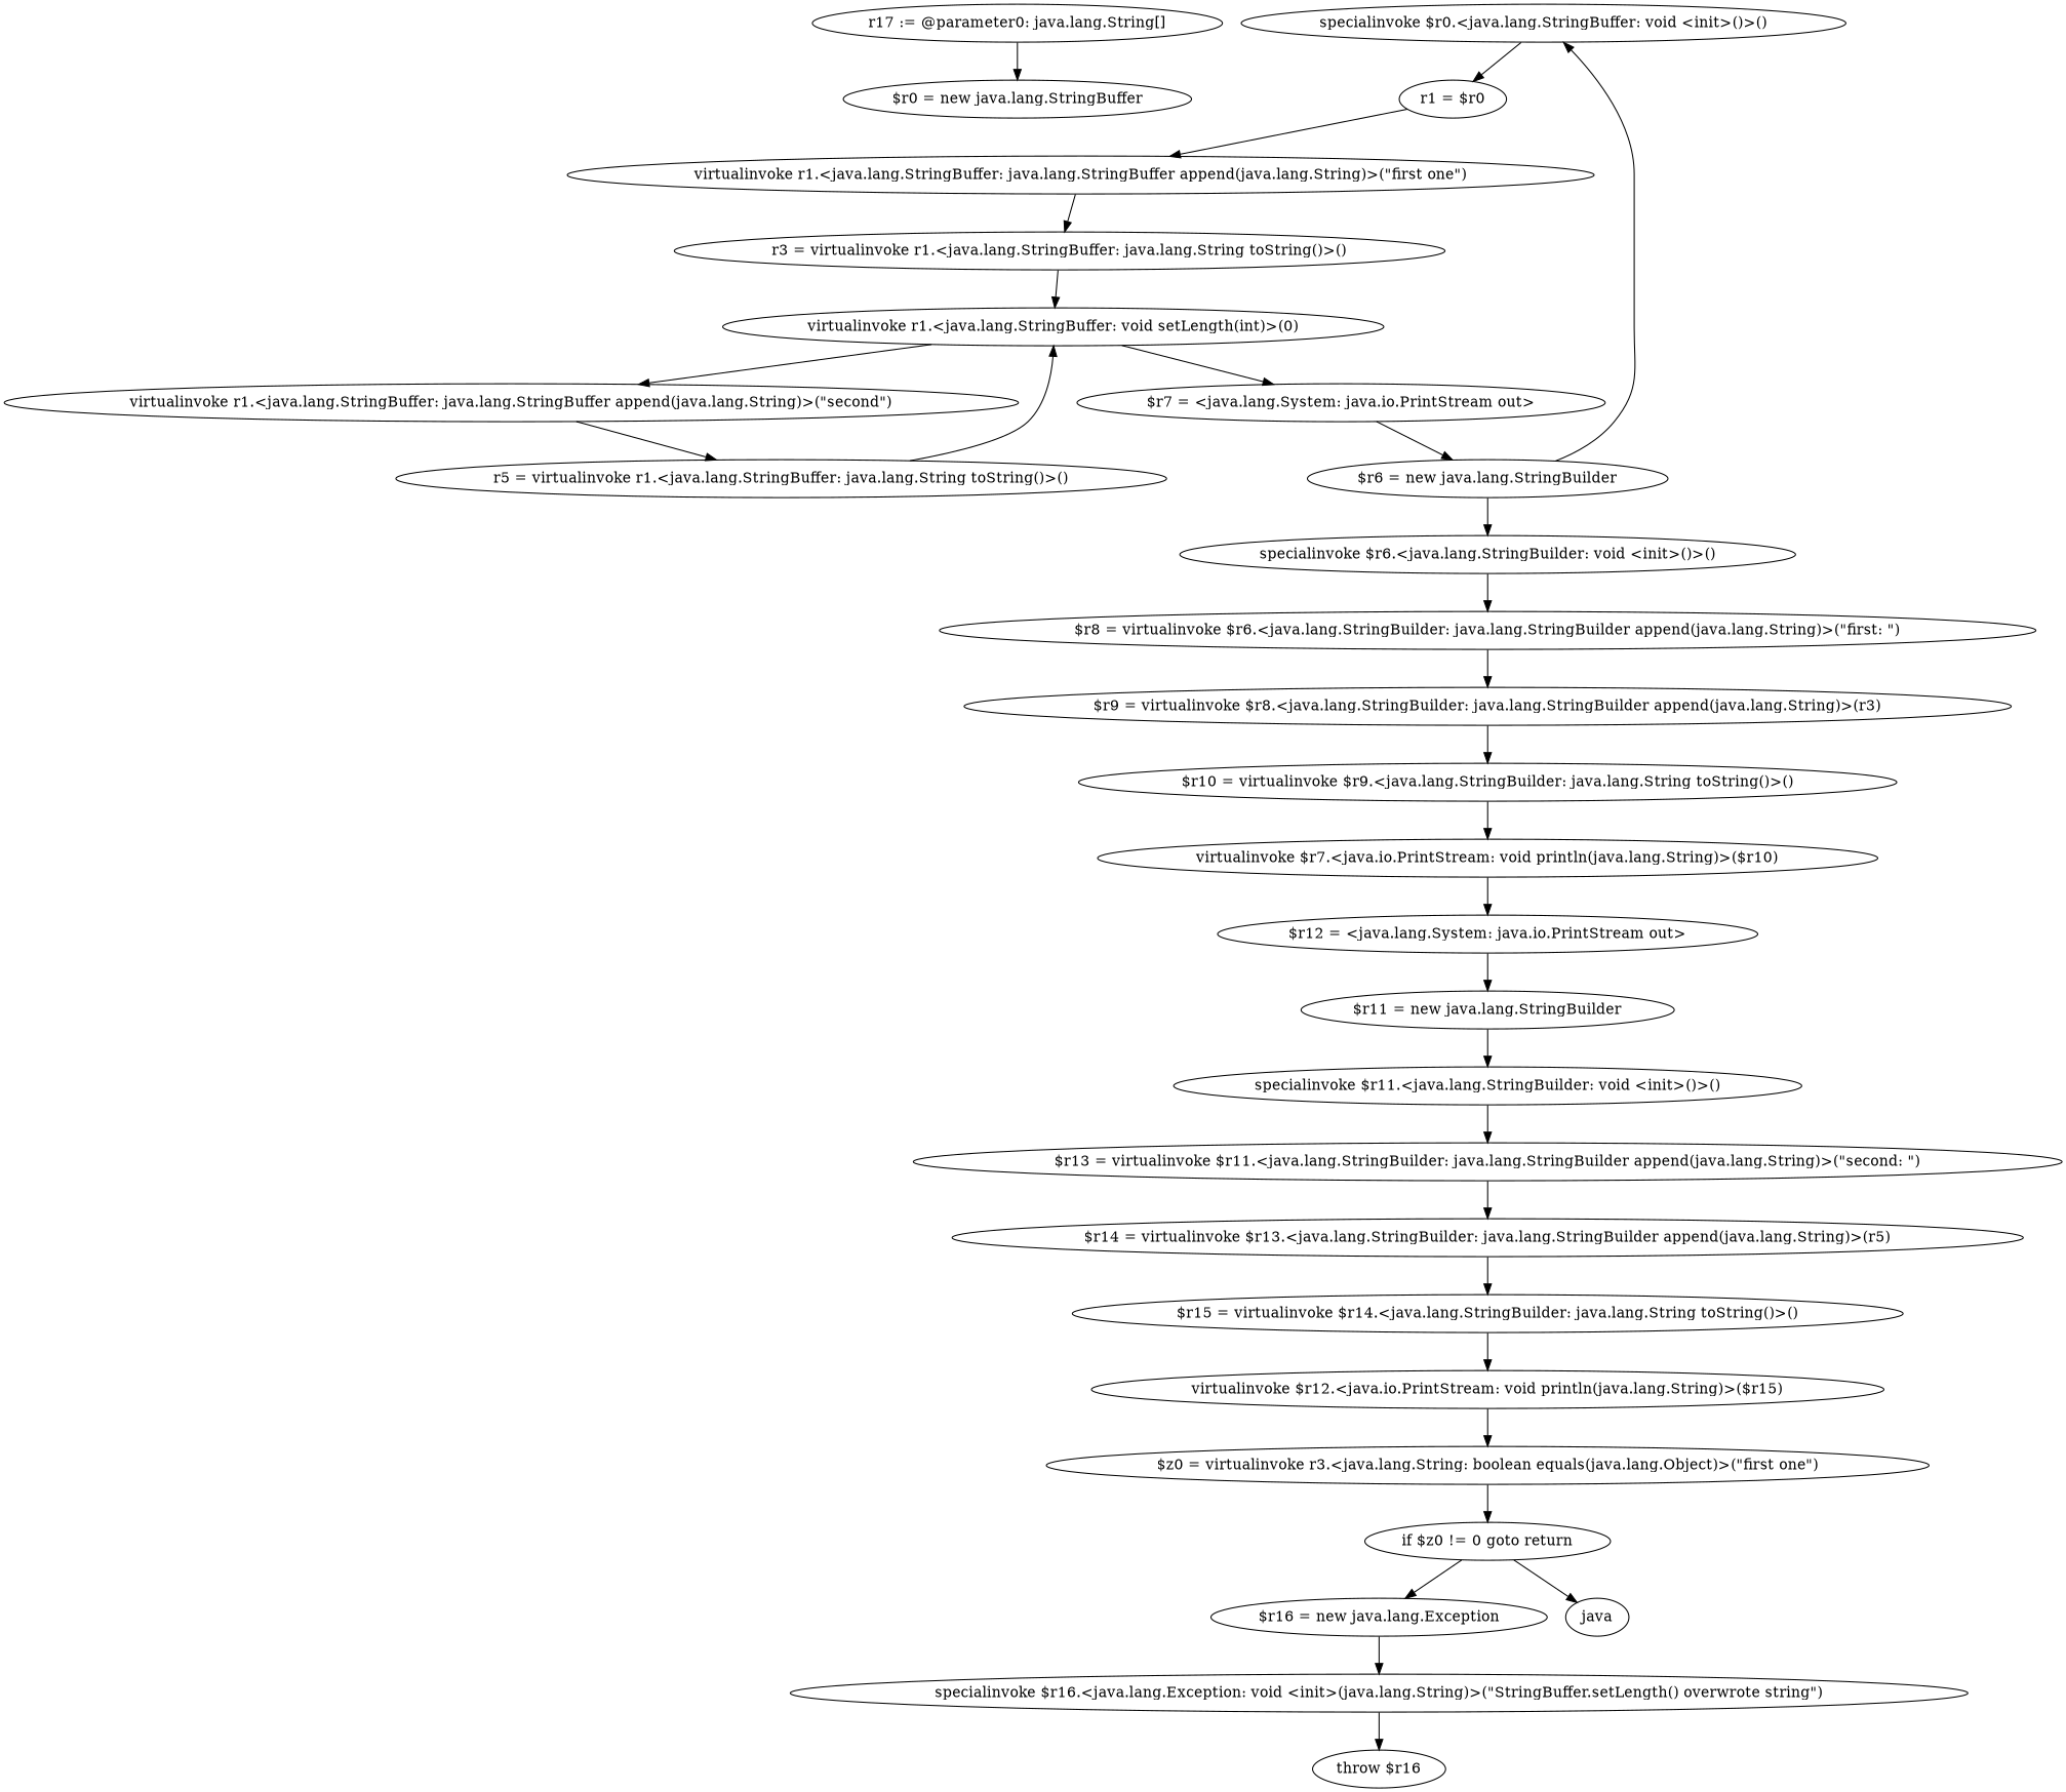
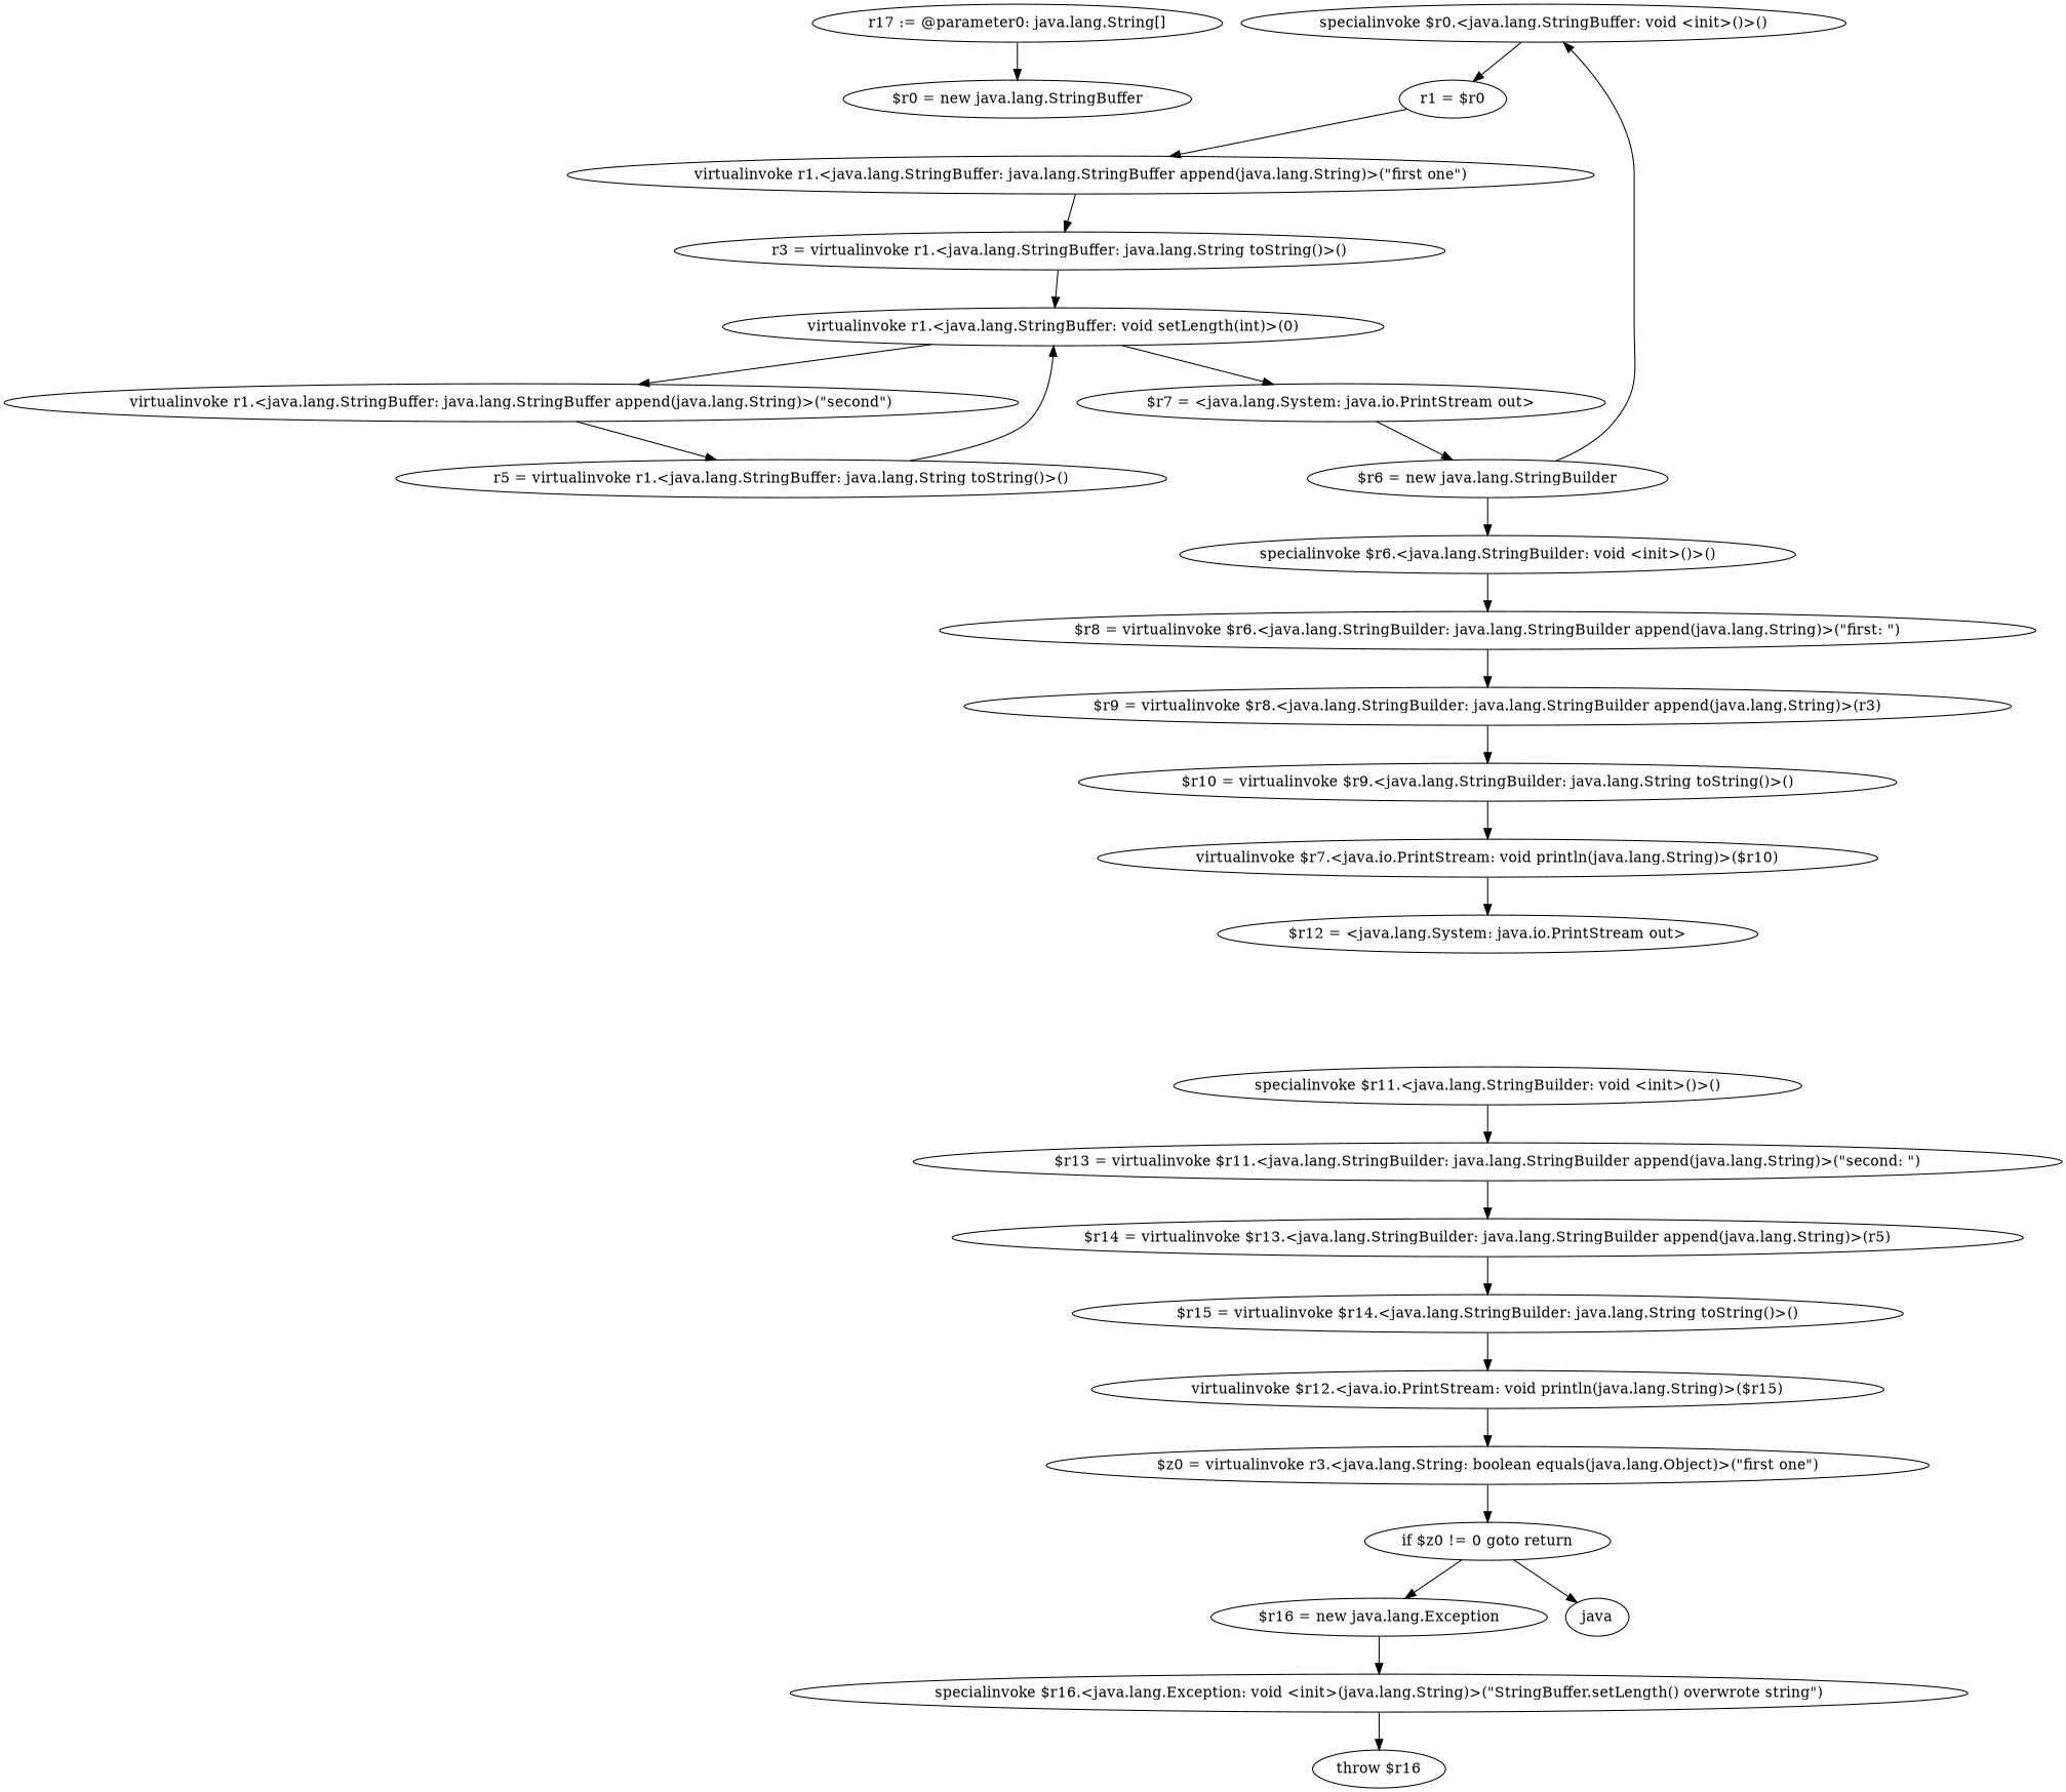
  digraph {
    "r17 := @parameter0: java.lang.String[]"
    "$r0 = new java.lang.StringBuffer"
    "specialinvoke $r0.<java.lang.StringBuffer: void <init>()>()"
    "r1 = $r0"
    "virtualinvoke r1.<java.lang.StringBuffer: java.lang.StringBuffer append(java.lang.String)>(\"first one\")"
    "r3 = virtualinvoke r1.<java.lang.StringBuffer: java.lang.String toString()>()"
    "virtualinvoke r1.<java.lang.StringBuffer: void setLength(int)>(0)"
    "virtualinvoke r1.<java.lang.StringBuffer: java.lang.StringBuffer append(java.lang.String)>(\"second\")"
    "$r7 = <java.lang.System: java.io.PrintStream out>"
    "r5 = virtualinvoke r1.<java.lang.StringBuffer: java.lang.String toString()>()"
    "$r6 = new java.lang.StringBuilder"
    "specialinvoke $r6.<java.lang.StringBuilder: void <init>()>()"
    "$r8 = virtualinvoke $r6.<java.lang.StringBuilder: java.lang.StringBuilder append(java.lang.String)>(\"first: \")"
    "$r9 = virtualinvoke $r8.<java.lang.StringBuilder: java.lang.StringBuilder append(java.lang.String)>(r3)"
    "$r10 = virtualinvoke $r9.<java.lang.StringBuilder: java.lang.String toString()>()"
    "virtualinvoke $r7.<java.io.PrintStream: void println(java.lang.String)>($r10)"
    "$r12 = <java.lang.System: java.io.PrintStream out>"
-   "$r11 = new java.lang.StringBuilder"
    "specialinvoke $r11.<java.lang.StringBuilder: void <init>()>()"
    "$r13 = virtualinvoke $r11.<java.lang.StringBuilder: java.lang.StringBuilder append(java.lang.String)>(\"second: \")"
    "$r14 = virtualinvoke $r13.<java.lang.StringBuilder: java.lang.StringBuilder append(java.lang.String)>(r5)"
    "$r15 = virtualinvoke $r14.<java.lang.StringBuilder: java.lang.String toString()>()"
    "virtualinvoke $r12.<java.io.PrintStream: void println(java.lang.String)>($r15)"
    "$z0 = virtualinvoke r3.<java.lang.String: boolean equals(java.lang.Object)>(\"first one\")"
    "if $z0 != 0 goto return"
    "$r16 = new java.lang.Exception"
    n27 [label=java]
    "specialinvoke $r16.<java.lang.Exception: void <init>(java.lang.String)>(\"StringBuffer.setLength() overwrote string\")"
    "throw $r16"
    "r17 := @parameter0: java.lang.String[]" -> "$r0 = new java.lang.StringBuffer"
    "specialinvoke $r0.<java.lang.StringBuffer: void <init>()>()" -> "r1 = $r0"
    "r1 = $r0" -> "virtualinvoke r1.<java.lang.StringBuffer: java.lang.StringBuffer append(java.lang.String)>(\"first one\")"
    "virtualinvoke r1.<java.lang.StringBuffer: java.lang.StringBuffer append(java.lang.String)>(\"first one\")" -> "r3 = virtualinvoke r1.<java.lang.StringBuffer: java.lang.String toString()>()"
    "r3 = virtualinvoke r1.<java.lang.StringBuffer: java.lang.String toString()>()" -> "virtualinvoke r1.<java.lang.StringBuffer: void setLength(int)>(0)"
    "virtualinvoke r1.<java.lang.StringBuffer: void setLength(int)>(0)" -> "virtualinvoke r1.<java.lang.StringBuffer: java.lang.StringBuffer append(java.lang.String)>(\"second\")"
    "virtualinvoke r1.<java.lang.StringBuffer: void setLength(int)>(0)" -> "$r7 = <java.lang.System: java.io.PrintStream out>"
    "virtualinvoke r1.<java.lang.StringBuffer: java.lang.StringBuffer append(java.lang.String)>(\"second\")" -> "r5 = virtualinvoke r1.<java.lang.StringBuffer: java.lang.String toString()>()"
    "$r7 = <java.lang.System: java.io.PrintStream out>" -> "$r6 = new java.lang.StringBuilder"
    "r5 = virtualinvoke r1.<java.lang.StringBuffer: java.lang.String toString()>()" -> "virtualinvoke r1.<java.lang.StringBuffer: void setLength(int)>(0)"
    "$r6 = new java.lang.StringBuilder" -> "specialinvoke $r0.<java.lang.StringBuffer: void <init>()>()"
    "$r6 = new java.lang.StringBuilder" -> "specialinvoke $r6.<java.lang.StringBuilder: void <init>()>()"
    "specialinvoke $r6.<java.lang.StringBuilder: void <init>()>()" -> "$r8 = virtualinvoke $r6.<java.lang.StringBuilder: java.lang.StringBuilder append(java.lang.String)>(\"first: \")"
    "$r8 = virtualinvoke $r6.<java.lang.StringBuilder: java.lang.StringBuilder append(java.lang.String)>(\"first: \")" -> "$r9 = virtualinvoke $r8.<java.lang.StringBuilder: java.lang.StringBuilder append(java.lang.String)>(r3)"
    "$r9 = virtualinvoke $r8.<java.lang.StringBuilder: java.lang.StringBuilder append(java.lang.String)>(r3)" -> "$r10 = virtualinvoke $r9.<java.lang.StringBuilder: java.lang.String toString()>()"
    "$r10 = virtualinvoke $r9.<java.lang.StringBuilder: java.lang.String toString()>()" -> "virtualinvoke $r7.<java.io.PrintStream: void println(java.lang.String)>($r10)"
    "virtualinvoke $r7.<java.io.PrintStream: void println(java.lang.String)>($r10)" -> "$r12 = <java.lang.System: java.io.PrintStream out>"
-   "$r12 = <java.lang.System: java.io.PrintStream out>" -> "$r11 = new java.lang.StringBuilder"
-   "$r11 = new java.lang.StringBuilder" -> "specialinvoke $r11.<java.lang.StringBuilder: void <init>()>()"
    "specialinvoke $r11.<java.lang.StringBuilder: void <init>()>()" -> "$r13 = virtualinvoke $r11.<java.lang.StringBuilder: java.lang.StringBuilder append(java.lang.String)>(\"second: \")"
    "$r13 = virtualinvoke $r11.<java.lang.StringBuilder: java.lang.StringBuilder append(java.lang.String)>(\"second: \")" -> "$r14 = virtualinvoke $r13.<java.lang.StringBuilder: java.lang.StringBuilder append(java.lang.String)>(r5)"
    "$r14 = virtualinvoke $r13.<java.lang.StringBuilder: java.lang.StringBuilder append(java.lang.String)>(r5)" -> "$r15 = virtualinvoke $r14.<java.lang.StringBuilder: java.lang.String toString()>()"
    "$r15 = virtualinvoke $r14.<java.lang.StringBuilder: java.lang.String toString()>()" -> "virtualinvoke $r12.<java.io.PrintStream: void println(java.lang.String)>($r15)"
    "virtualinvoke $r12.<java.io.PrintStream: void println(java.lang.String)>($r15)" -> "$z0 = virtualinvoke r3.<java.lang.String: boolean equals(java.lang.Object)>(\"first one\")"
    "$z0 = virtualinvoke r3.<java.lang.String: boolean equals(java.lang.Object)>(\"first one\")" -> "if $z0 != 0 goto return"
    "if $z0 != 0 goto return" -> "$r16 = new java.lang.Exception"
    "if $z0 != 0 goto return" -> n27
    "$r16 = new java.lang.Exception" -> "specialinvoke $r16.<java.lang.Exception: void <init>(java.lang.String)>(\"StringBuffer.setLength() overwrote string\")"
    "specialinvoke $r16.<java.lang.Exception: void <init>(java.lang.String)>(\"StringBuffer.setLength() overwrote string\")" -> "throw $r16"
  }
